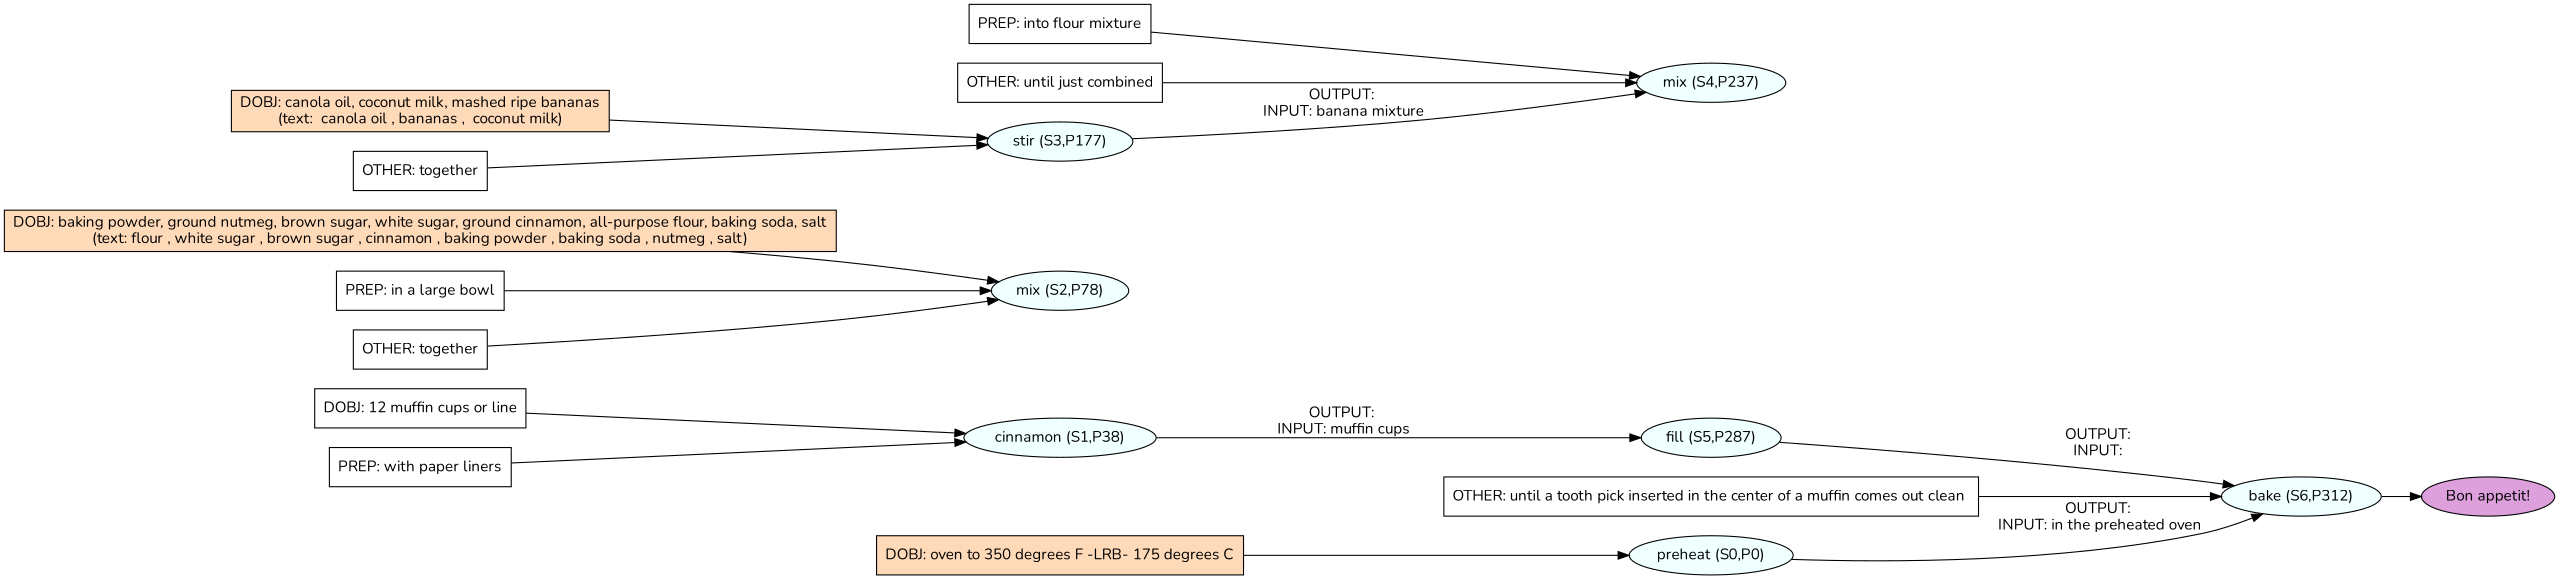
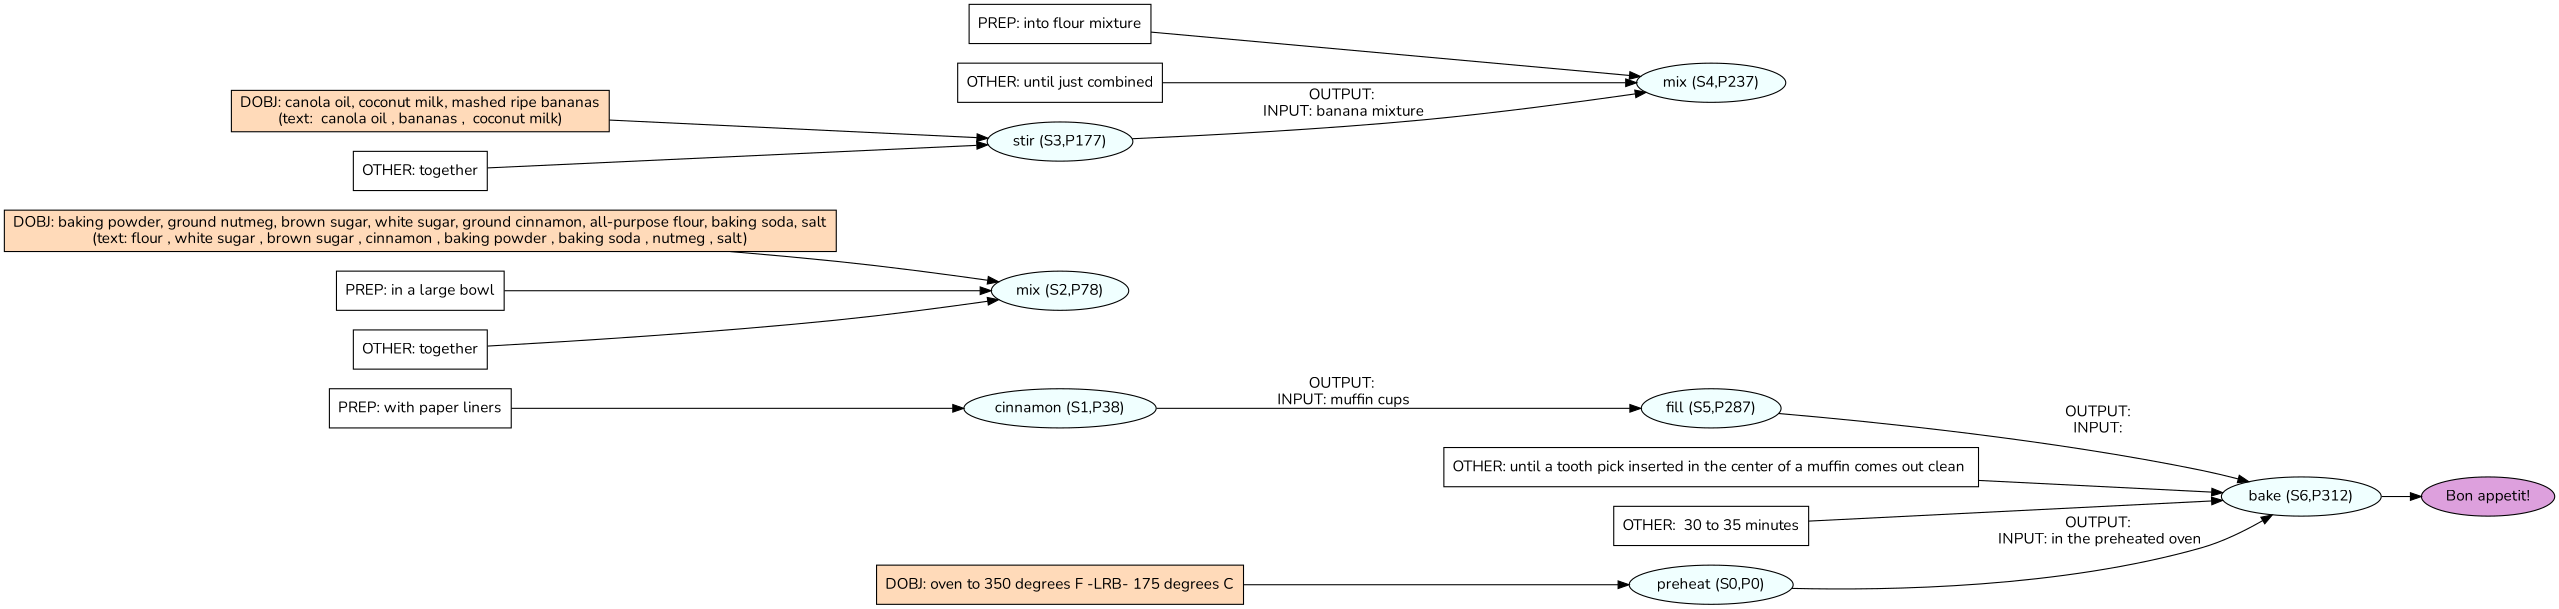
  digraph {
    fontname=Nunito
    rankdir=LR
    node [fillcolor=white fontname=Nunito shape=box style=filled]
    edge [fontname=Nunito]
    n1 [fillcolor=azure label="preheat (S0,P0)" shape=oval]
    n2 [fillcolor=azure label="bake (S6,P312)" shape=oval]
    n3 [fillcolor=plum label="Bon appetit!" shape=oval]
    n4 [fillcolor=azure label="cinnamon (S1,P38)" shape=oval]
    n5 [fillcolor=azure label="fill (S5,P287)" shape=oval]
    n6 [fillcolor=azure label="mix (S2,P78)" shape=oval]
    n7 [fillcolor=azure label="stir (S3,P177)" shape=oval]
    n8 [fillcolor=azure label="mix (S4,P237)" shape=oval]
-   n9 [label="DOBJ: 12 muffin cups or line"]
    n10 [label="PREP: with paper liners"]
    n11 [fillcolor=peachpuff label="DOBJ: baking powder, ground nutmeg, brown sugar, white sugar, ground cinnamon, all-purpose flour, baking soda, salt\n(text: flour , white sugar , brown sugar , cinnamon , baking powder , baking soda , nutmeg , salt)"]
    n12 [label="PREP: in a large bowl"]
    n13 [label="OTHER: together"]
    n14 [fillcolor=peachpuff label="DOBJ: oven to 350 degrees F -LRB- 175 degrees C"]
    n15 [fillcolor=peachpuff label="DOBJ: canola oil, coconut milk, mashed ripe bananas\n(text:  canola oil , bananas ,  coconut milk)"]
    n16 [label="OTHER: together"]
    n17 [label="PREP: into flour mixture"]
    n18 [label="OTHER: until just combined"]
    n19 [label="OTHER: until a tooth pick inserted in the center of a muffin comes out clean "]
+   n20 [label="OTHER:  30 to 35 minutes"]
    n1 -> n2 [label="OUTPUT: \nINPUT: in the preheated oven"]
    n2 -> n3
    n4 -> n5 [label="OUTPUT: \nINPUT: muffin cups"]
    n5 -> n2 [label="OUTPUT: \nINPUT: "]
    n7 -> n8 [label="OUTPUT: \nINPUT: banana mixture"]
-   n9 -> n4
    n10 -> n4
    n11 -> n6
    n12 -> n6
    n13 -> n6
    n14 -> n1
    n15 -> n7
    n16 -> n7
    n17 -> n8
    n18 -> n8
    n19 -> n2
+   n20 -> n2
  }
